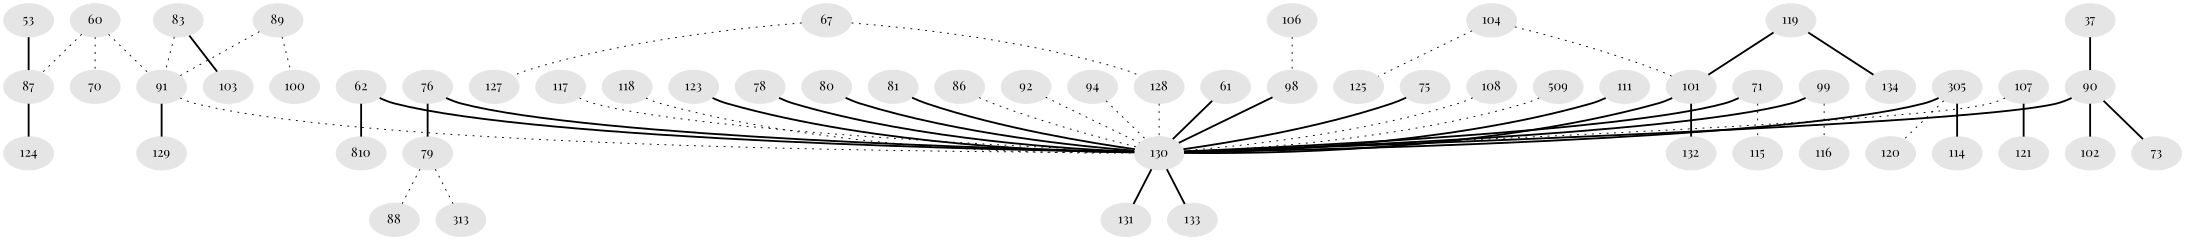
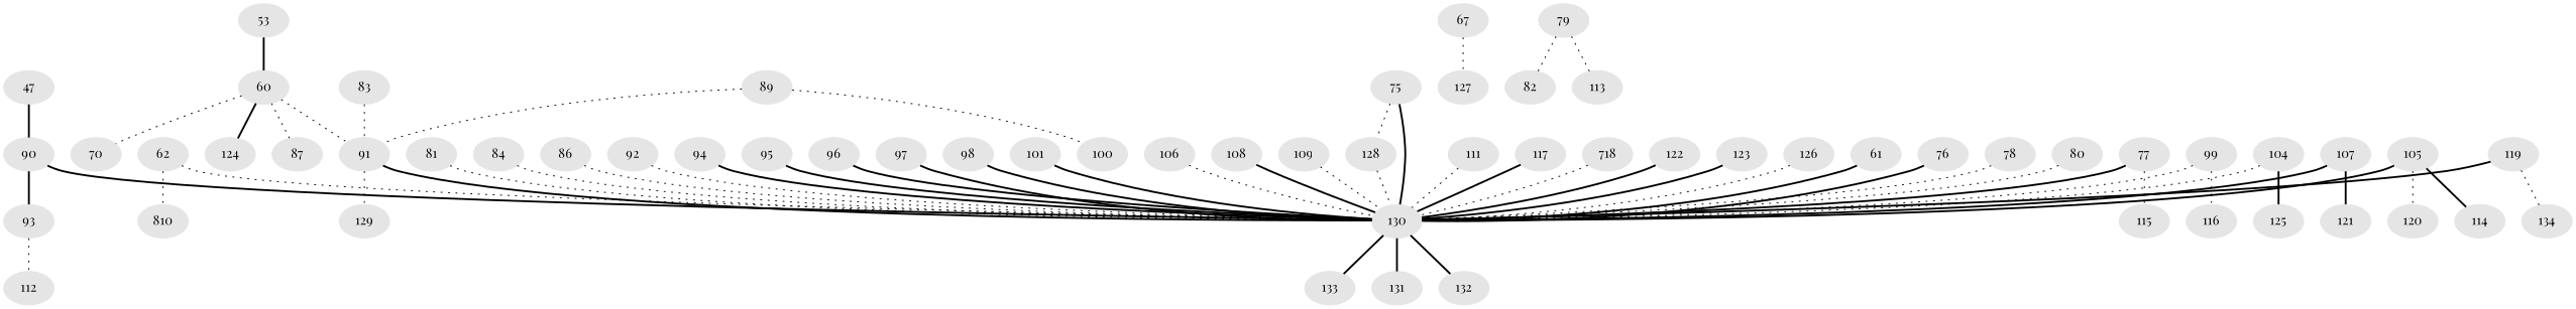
  graph {
    fontname="Playfair Display"
    node [color=gray90 fontname="Playfair Display" style=filled]
    edge [fontname="Playfair Display" style=bold]
    90 [super="+31+27"]
    130 [super="+74+59+73+56+34+51"]
-   93 [label=73]
-   102
-   47 [label=37]
+   93
+   47
    60 [super="+36+18+25"]
    70
    87
    91 [super="+22"]
    124
    53
    129
    131
    132
    133
    61
    62
    n18 [label=810]
    67 [super="+24+38"]
    127
    128
    75
    76
    79
-   82 [label=88]
-   113 [label=313]
-   77 [label=71]
+   82
+   113
+   77
    115
    78
    80
    81
    83
-   103
+   84
    86
    89
    100
+   112
    92
    94
+   95
+   96
+   97
    98
    99
    116
    101
    104
    125
-   105 [super="+32" label=305]
+   105 [super="+32"]
    114
    120
    106
    107
    121
    108
-   109 [label=509]
+   109
    111
    117
-   118
+   118 [label=718]
    119
    134
+   122
    123
+   126
    90 -- 130
    90 -- 93
-   90 -- 102
    130 -- 131
-   101 -- 132
+   130 -- 132
    130 -- 133
+   93 -- 112 [style=dotted]
    47 -- 90
    60 -- 70 [style=dotted]
    60 -- 87 [style=dotted]
    60 -- 91 [style=dotted]
-   87 -- 124
-   91 -- 130 [style=dotted]
-   91 -- 129
-   53 -- 87
+   60 -- 124
+   91 -- 130
+   91 -- 129 [style=dotted]
+   53 -- 60
    61 -- 130
-   62 -- 130
-   62 -- n18
+   62 -- 130 [style=dotted]
+   62 -- n18 [style=dotted]
    67 -- 127 [style=dotted]
-   67 -- 128 [style=dotted]
+   75 -- 128 [style=dotted]
    128 -- 130 [style=dotted]
    75 -- 130
    76 -- 130
-   76 -- 79
    79 -- 82 [style=dotted]
    79 -- 113 [style=dotted]
    77 -- 130
    77 -- 115 [style=dotted]
-   78 -- 130
-   80 -- 130
-   81 -- 130
+   78 -- 130 [style=dotted]
+   80 -- 130 [style=dotted]
+   81 -- 130 [style=dotted]
    83 -- 91 [style=dotted]
-   83 -- 103
+   84 -- 130 [style=dotted]
    86 -- 130 [style=dotted]
    89 -- 91 [style=dotted]
    89 -- 100 [style=dotted]
    92 -- 130 [style=dotted]
-   94 -- 130 [style=dotted]
+   94 -- 130
+   95 -- 130
+   96 -- 130
+   97 -- 130
    98 -- 130
-   99 -- 130
+   99 -- 130 [style=dotted]
    99 -- 116 [style=dotted]
    101 -- 130
-   104 -- 101 [style=dotted]
-   104 -- 125 [style=dotted]
+   104 -- 130 [style=dotted]
+   104 -- 125
    105 -- 130
    105 -- 114
    105 -- 120 [style=dotted]
-   106 -- 98 [style=dotted]
-   107 -- 130 [style=dotted]
+   106 -- 130 [style=dotted]
+   107 -- 130
    107 -- 121
-   108 -- 130 [style=dotted]
+   108 -- 130
    109 -- 130 [style=dotted]
-   111 -- 130
-   117 -- 130 [style=dotted]
+   111 -- 130 [style=dotted]
+   117 -- 130
    118 -- 130 [style=dotted]
-   119 -- 101
-   119 -- 134
+   119 -- 130
+   119 -- 134 [style=dotted]
+   122 -- 130
    123 -- 130
+   126 -- 130 [style=dotted]
  }
